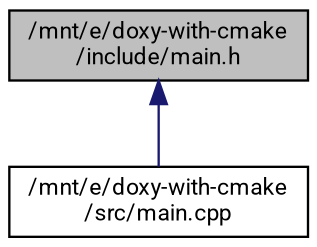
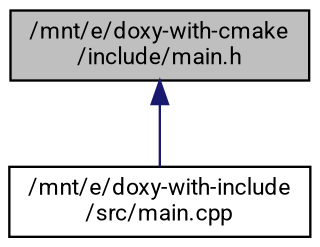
  digraph {
    fontname=Roboto
    node [color=black fontname=Roboto fontsize=10 shape=record style=filled]
    n1 [fillcolor=grey75 fontcolor=black height=0.2 label="/mnt/e/doxy-with-cmake\l/include/main.h" width=0.4]
-   n2 [fillcolor=white height=0.2 label="/mnt/e/doxy-with-cmake\l/src/main.cpp" width=0.4]
+   n2 [fillcolor=white height=0.2 label="/mnt/e/doxy-with-include\l/src/main.cpp" width=0.4]
    n1 -> n2 [color=midnightblue dir=back fontname=Roboto fontsize=10 labelfontname=Helvetica labelfontsize=10 style=solid]
  }
